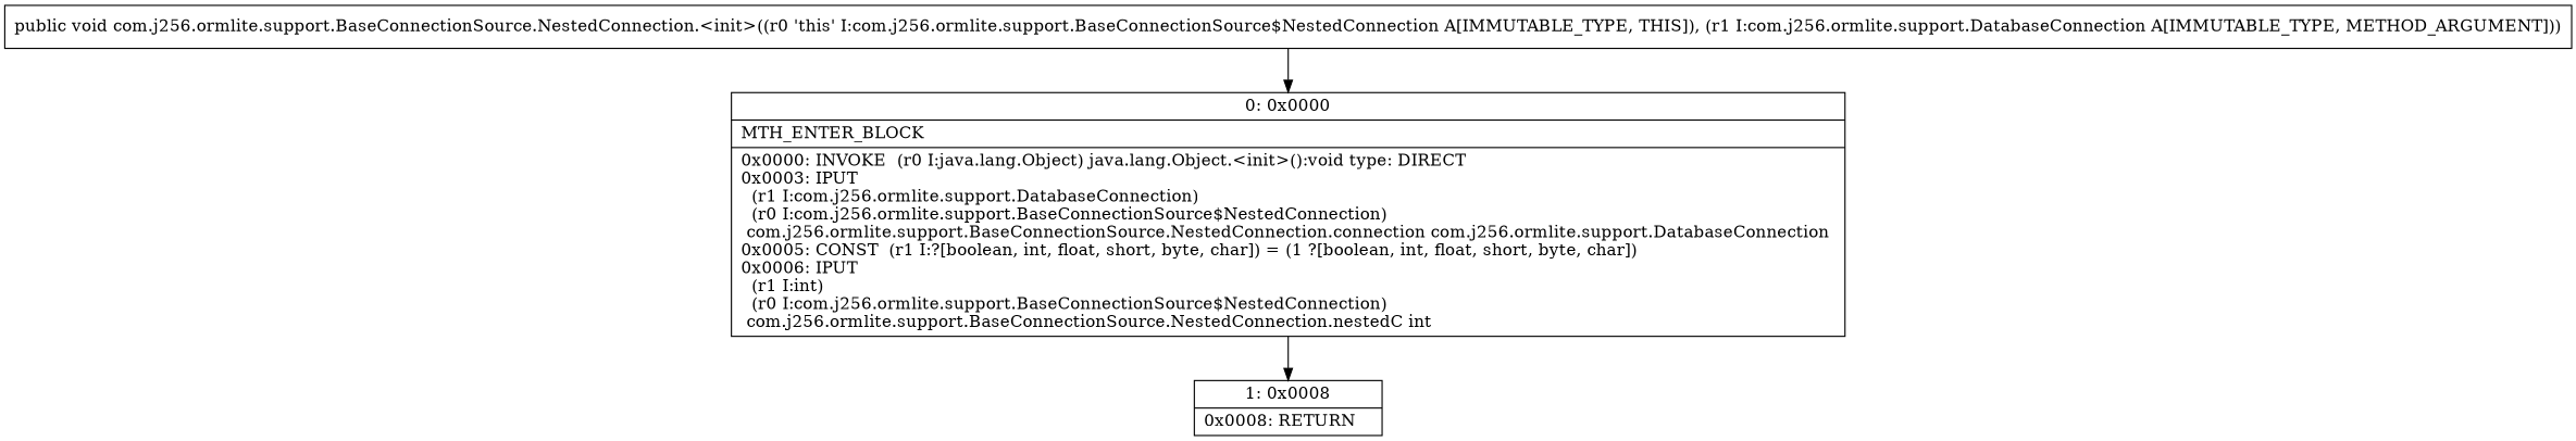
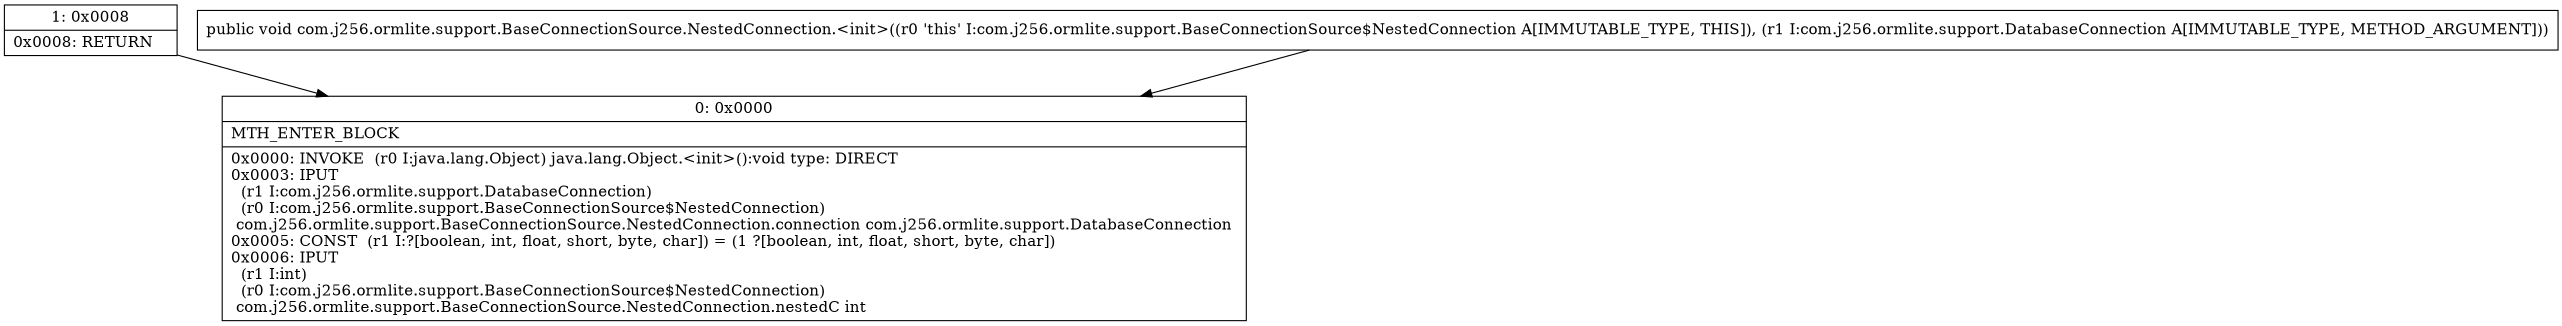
  digraph {
    node [shape=record]
    n1 [label="{0\:\ 0x0000|MTH_ENTER_BLOCK\l|0x0000: INVOKE  (r0 I:java.lang.Object) java.lang.Object.\<init\>():void type: DIRECT \l0x0003: IPUT  \l  (r1 I:com.j256.ormlite.support.DatabaseConnection)\l  (r0 I:com.j256.ormlite.support.BaseConnectionSource$NestedConnection)\l com.j256.ormlite.support.BaseConnectionSource.NestedConnection.connection com.j256.ormlite.support.DatabaseConnection \l0x0005: CONST  (r1 I:?[boolean, int, float, short, byte, char]) = (1 ?[boolean, int, float, short, byte, char]) \l0x0006: IPUT  \l  (r1 I:int)\l  (r0 I:com.j256.ormlite.support.BaseConnectionSource$NestedConnection)\l com.j256.ormlite.support.BaseConnectionSource.NestedConnection.nestedC int \l}"]
    n2 [label="{1\:\ 0x0008|0x0008: RETURN   \l}"]
    n3 [label="{public void com.j256.ormlite.support.BaseConnectionSource.NestedConnection.\<init\>((r0 'this' I:com.j256.ormlite.support.BaseConnectionSource$NestedConnection A[IMMUTABLE_TYPE, THIS]), (r1 I:com.j256.ormlite.support.DatabaseConnection A[IMMUTABLE_TYPE, METHOD_ARGUMENT])) }"]
-   n1 -> n2
+   n2 -> n1
    n3 -> n1
  }
